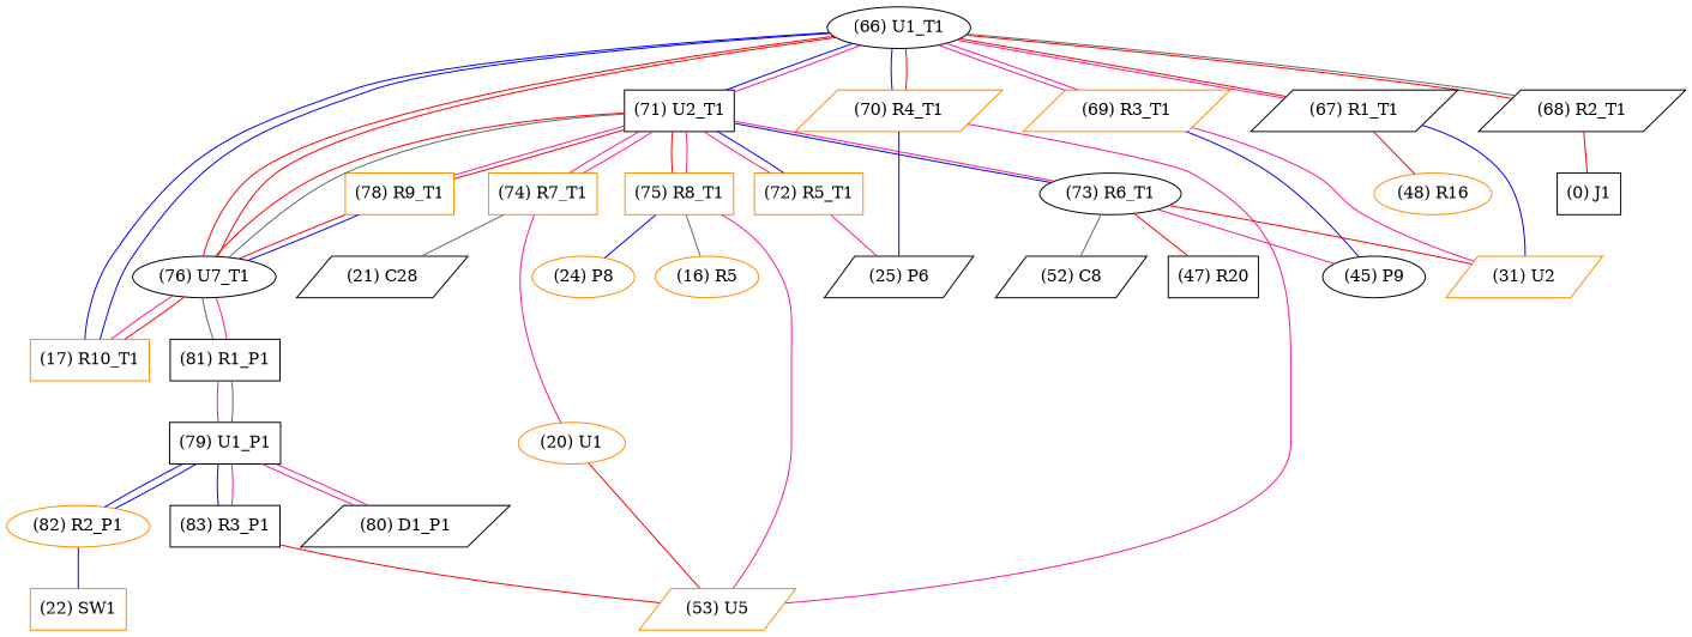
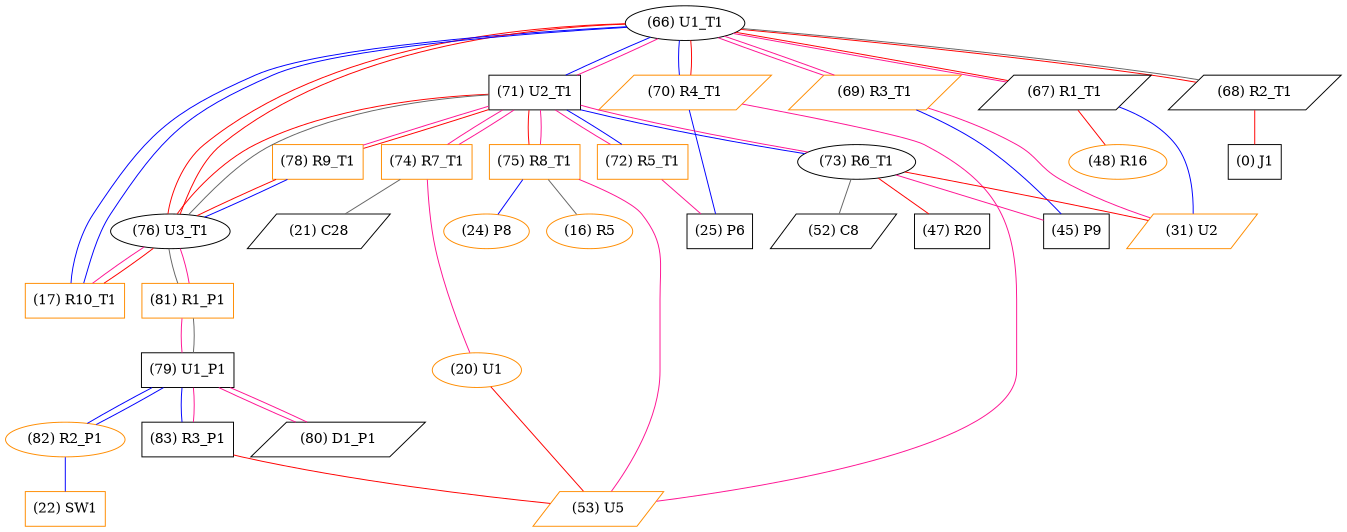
  graph {
    node [color=darkorange shape=box]
    edge [color=deeppink]
    n1 [color=black label="(66) U1_T1" shape=ellipse]
    n2 [color=black label="(71) U2_T1"]
-   n3 [color=black label="(76) U7_T1" shape=ellipse]
+   n3 [color=black label="(76) U3_T1" shape=ellipse]
    n4 [label="(17) R10_T1"]
    n5 [label="(70) R4_T1" shape=parallelogram]
    n6 [color=black label="(68) R2_T1" shape=parallelogram]
    n7 [label="(69) R3_T1" shape=parallelogram]
    n8 [color=black label="(67) R1_T1" shape=parallelogram]
    n9 [label="(74) R7_T1"]
    n10 [label="(75) R8_T1"]
    n11 [label="(72) R5_T1"]
    n12 [color=black label="(73) R6_T1" shape=ellipse]
    n13 [label="(78) R9_T1"]
-   n14 [color=black label="(81) R1_P1"]
+   n14 [label="(81) R1_P1"]
    n15 [label="(53) U5" shape=parallelogram]
-   n16 [color=black label="(25) P6" shape=parallelogram]
+   n16 [color=black label="(25) P6"]
    n17 [color=black label="(0) J1"]
    n18 [label="(31) U2" shape=parallelogram]
-   n19 [color=black label="(45) P9" shape=ellipse]
+   n19 [color=black label="(45) P9"]
    n20 [label="(48) R16" shape=ellipse]
    n21 [label="(20) U1" shape=ellipse]
    n22 [color=black label="(21) C28" shape=parallelogram]
    n23 [label="(16) R5" shape=ellipse]
    n24 [label="(24) P8" shape=ellipse]
    n25 [color=black label="(47) R20"]
    n26 [color=black label="(52) C8" shape=parallelogram]
    n27 [color=black label="(79) U1_P1"]
    n28 [color=black label="(80) D1_P1" shape=parallelogram]
    n29 [label="(82) R2_P1" shape=ellipse]
    n30 [color=black label="(83) R3_P1"]
    n31 [label="(22) SW1"]
    n1 -- n2 [color=blue]
    n1 -- n3 [color=red]
    n1 -- n4 [color=blue]
    n1 -- n5 [color=blue]
    n1 -- n6 [color=red]
    n1 -- n7
    n1 -- n8
    n2 -- n1
    n2 -- n3 [color=red]
    n2 -- n9
    n2 -- n10 [color=red]
    n2 -- n11
    n2 -- n12 [color=blue]
    n2 -- n13
    n3 -- n1 [color=red]
    n3 -- n2 [color=gray40]
    n3 -- n4
    n3 -- n13 [color=blue]
    n3 -- n14 [color=gray40]
    n4 -- n1 [color=blue]
    n4 -- n3 [color=red]
    n5 -- n1 [color=red]
    n5 -- n15
    n5 -- n16 [color=blue]
    n6 -- n1 [color=gray40]
    n6 -- n17 [color=red]
    n7 -- n1
    n7 -- n18
    n7 -- n19 [color=blue]
    n8 -- n1 [color=red]
    n8 -- n18 [color=blue]
    n8 -- n20 [color=red]
    n9 -- n2
    n9 -- n21
    n9 -- n22 [color=gray40]
    n10 -- n2
    n10 -- n15
    n10 -- n23 [color=gray40]
    n10 -- n24 [color=blue]
    n11 -- n2 [color=blue]
    n11 -- n16
    n12 -- n2
    n12 -- n18 [color=red]
    n12 -- n19
    n12 -- n25 [color=red]
    n12 -- n26 [color=gray40]
    n13 -- n2 [color=red]
    n13 -- n3 [color=red]
    n14 -- n3
    n14 -- n27
    n21 -- n15 [color=red]
    n27 -- n14 [color=gray40]
    n27 -- n28
    n27 -- n29 [color=blue]
    n27 -- n30 [color=blue]
    n28 -- n27
    n29 -- n27 [color=blue]
    n29 -- n31 [color=blue]
    n30 -- n15 [color=red]
    n30 -- n27
  }
